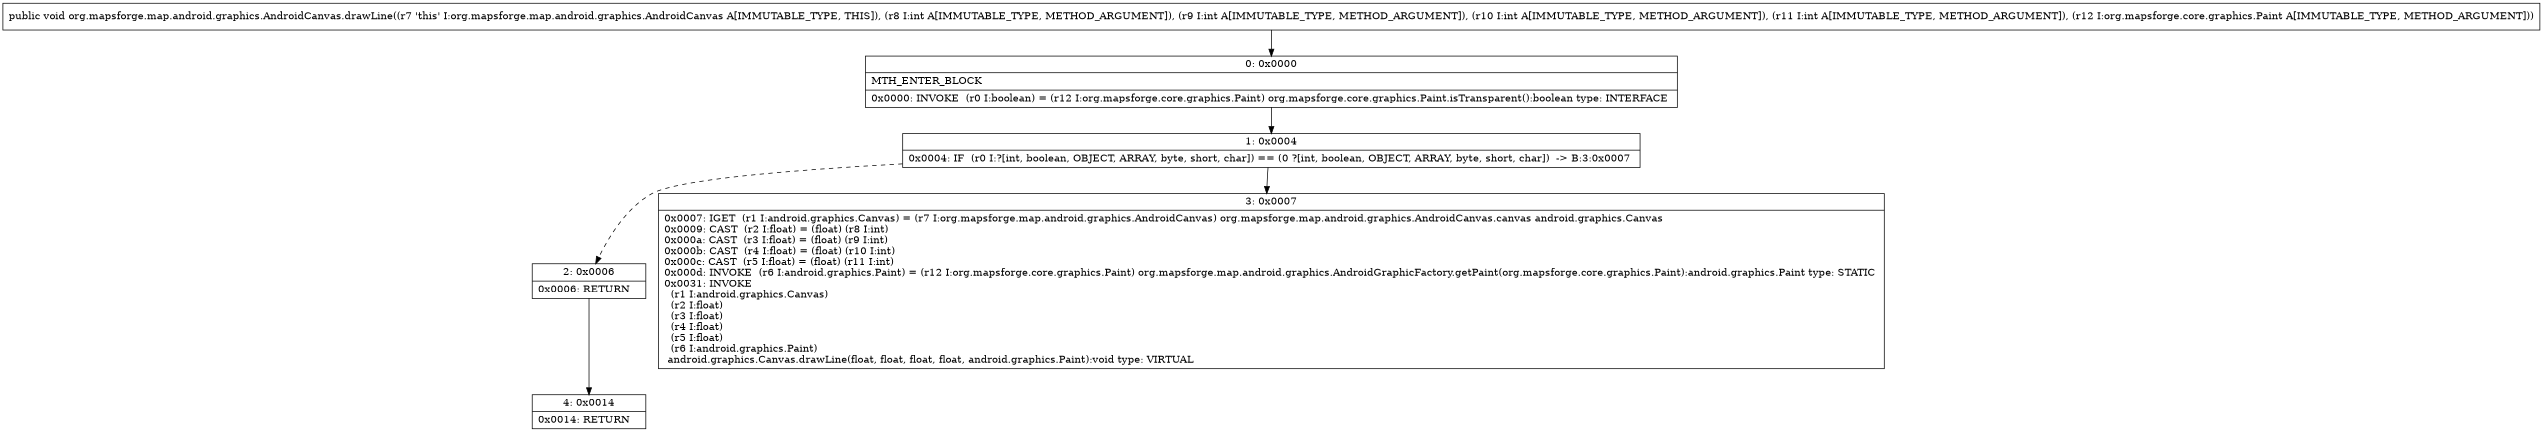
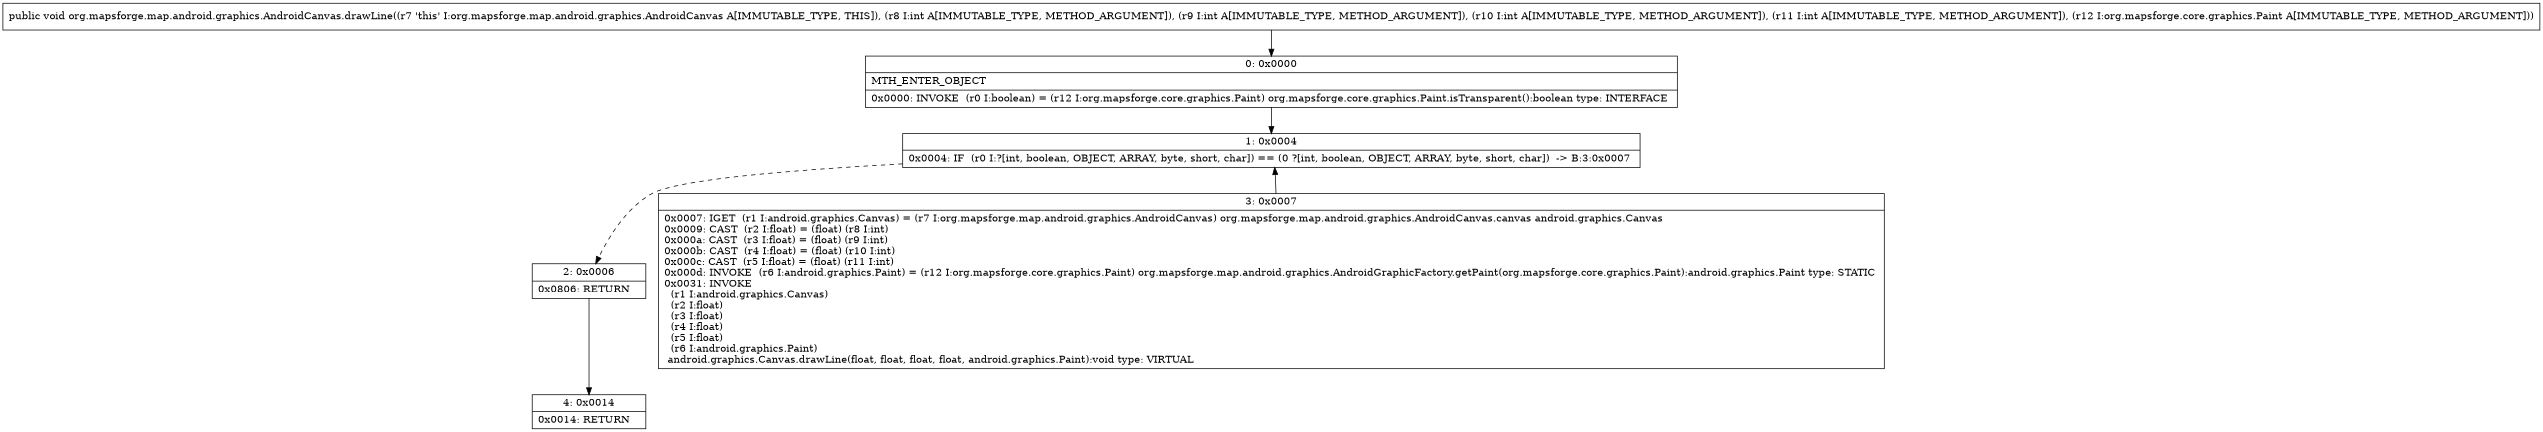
  digraph {
    node [shape=record]
-   n1 [label="{0\:\ 0x0000|MTH_ENTER_BLOCK\l|0x0000: INVOKE  (r0 I:boolean) = (r12 I:org.mapsforge.core.graphics.Paint) org.mapsforge.core.graphics.Paint.isTransparent():boolean type: INTERFACE \l}"]
+   n1 [label="{0\:\ 0x0000|MTH_ENTER_OBJECT\l|0x0000: INVOKE  (r0 I:boolean) = (r12 I:org.mapsforge.core.graphics.Paint) org.mapsforge.core.graphics.Paint.isTransparent():boolean type: INTERFACE \l}"]
    n2 [label="{1\:\ 0x0004|0x0004: IF  (r0 I:?[int, boolean, OBJECT, ARRAY, byte, short, char]) == (0 ?[int, boolean, OBJECT, ARRAY, byte, short, char])  \-\> B:3:0x0007 \l}"]
-   n3 [label="{2\:\ 0x0006|0x0006: RETURN   \l}"]
+   n3 [label="{2\:\ 0x0006|0x0806: RETURN   \l}"]
    n4 [label="{3\:\ 0x0007|0x0007: IGET  (r1 I:android.graphics.Canvas) = (r7 I:org.mapsforge.map.android.graphics.AndroidCanvas) org.mapsforge.map.android.graphics.AndroidCanvas.canvas android.graphics.Canvas \l0x0009: CAST  (r2 I:float) = (float) (r8 I:int) \l0x000a: CAST  (r3 I:float) = (float) (r9 I:int) \l0x000b: CAST  (r4 I:float) = (float) (r10 I:int) \l0x000c: CAST  (r5 I:float) = (float) (r11 I:int) \l0x000d: INVOKE  (r6 I:android.graphics.Paint) = (r12 I:org.mapsforge.core.graphics.Paint) org.mapsforge.map.android.graphics.AndroidGraphicFactory.getPaint(org.mapsforge.core.graphics.Paint):android.graphics.Paint type: STATIC \l0x0031: INVOKE  \l  (r1 I:android.graphics.Canvas)\l  (r2 I:float)\l  (r3 I:float)\l  (r4 I:float)\l  (r5 I:float)\l  (r6 I:android.graphics.Paint)\l android.graphics.Canvas.drawLine(float, float, float, float, android.graphics.Paint):void type: VIRTUAL \l}"]
    n5 [label="{4\:\ 0x0014|0x0014: RETURN   \l}"]
    n6 [label="{public void org.mapsforge.map.android.graphics.AndroidCanvas.drawLine((r7 'this' I:org.mapsforge.map.android.graphics.AndroidCanvas A[IMMUTABLE_TYPE, THIS]), (r8 I:int A[IMMUTABLE_TYPE, METHOD_ARGUMENT]), (r9 I:int A[IMMUTABLE_TYPE, METHOD_ARGUMENT]), (r10 I:int A[IMMUTABLE_TYPE, METHOD_ARGUMENT]), (r11 I:int A[IMMUTABLE_TYPE, METHOD_ARGUMENT]), (r12 I:org.mapsforge.core.graphics.Paint A[IMMUTABLE_TYPE, METHOD_ARGUMENT])) }"]
    n1 -> n2
    n2 -> n3 [style=dashed]
-   n2 -> n4
+   n4 -> n2
    n3 -> n5
    n6 -> n1
  }
